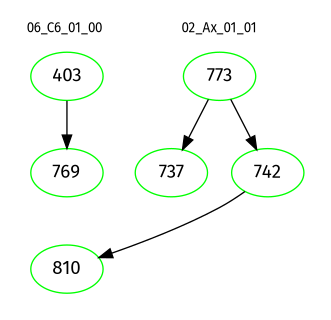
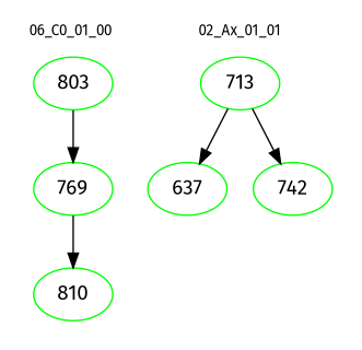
  digraph {
    fontname="Fira Sans"
    node [color=green fontname="Fira Sans"]
    edge [color=black fontname="Fira Sans"]
-   n1 [label=737]
-   n2 [label=773]
+   n1 [label=637]
+   n2 [label=713]
    n3 [label=742]
-   n4 [label=403]
+   n4 [label=803]
    n5 [label=769]
    n6 [label=810]
    subgraph cluster_1 {
      color=white
      fontsize=10
      label="02_Ax_01_01"
      n1
      n2
      n3
    }
    subgraph cluster_2 {
      color=white
      fontsize=10
-     label="06_C6_01_00"
+     label="06_C0_01_00"
      n4
      n5
      n6
    }
    n2 -> n1
    n2 -> n3
    n4 -> n5
-   n3 -> n6
+   n5 -> n6
  }
